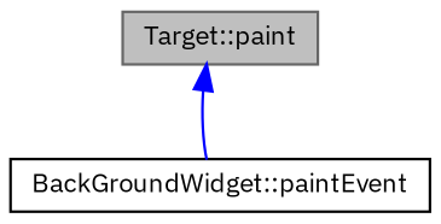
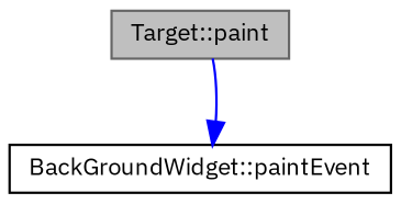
  digraph {
    rankdir=TB
    fontname="IBM Plex Sans"
    node [fontname="IBM Plex Sans" fontsize=10 shape=record style=filled]
    n1 [color=gray40 fillcolor=grey75 fontcolor=black height=0.2 label="Target::paint" width=0.4]
    n2 [color=black fillcolor=white height=0.2 label="BackGroundWidget::paintEvent" width=0.4]
-   n1 -> n2 [color=blue dir=back fontname="IBM Plex Sans" fontsize=10 labelfontname=Helvetica labelfontsize=10 style=solid]
+   n2 -> n1 [color=blue dir=back fontname="IBM Plex Sans" fontsize=10 labelfontname=Helvetica labelfontsize=10 style=solid]
  }
